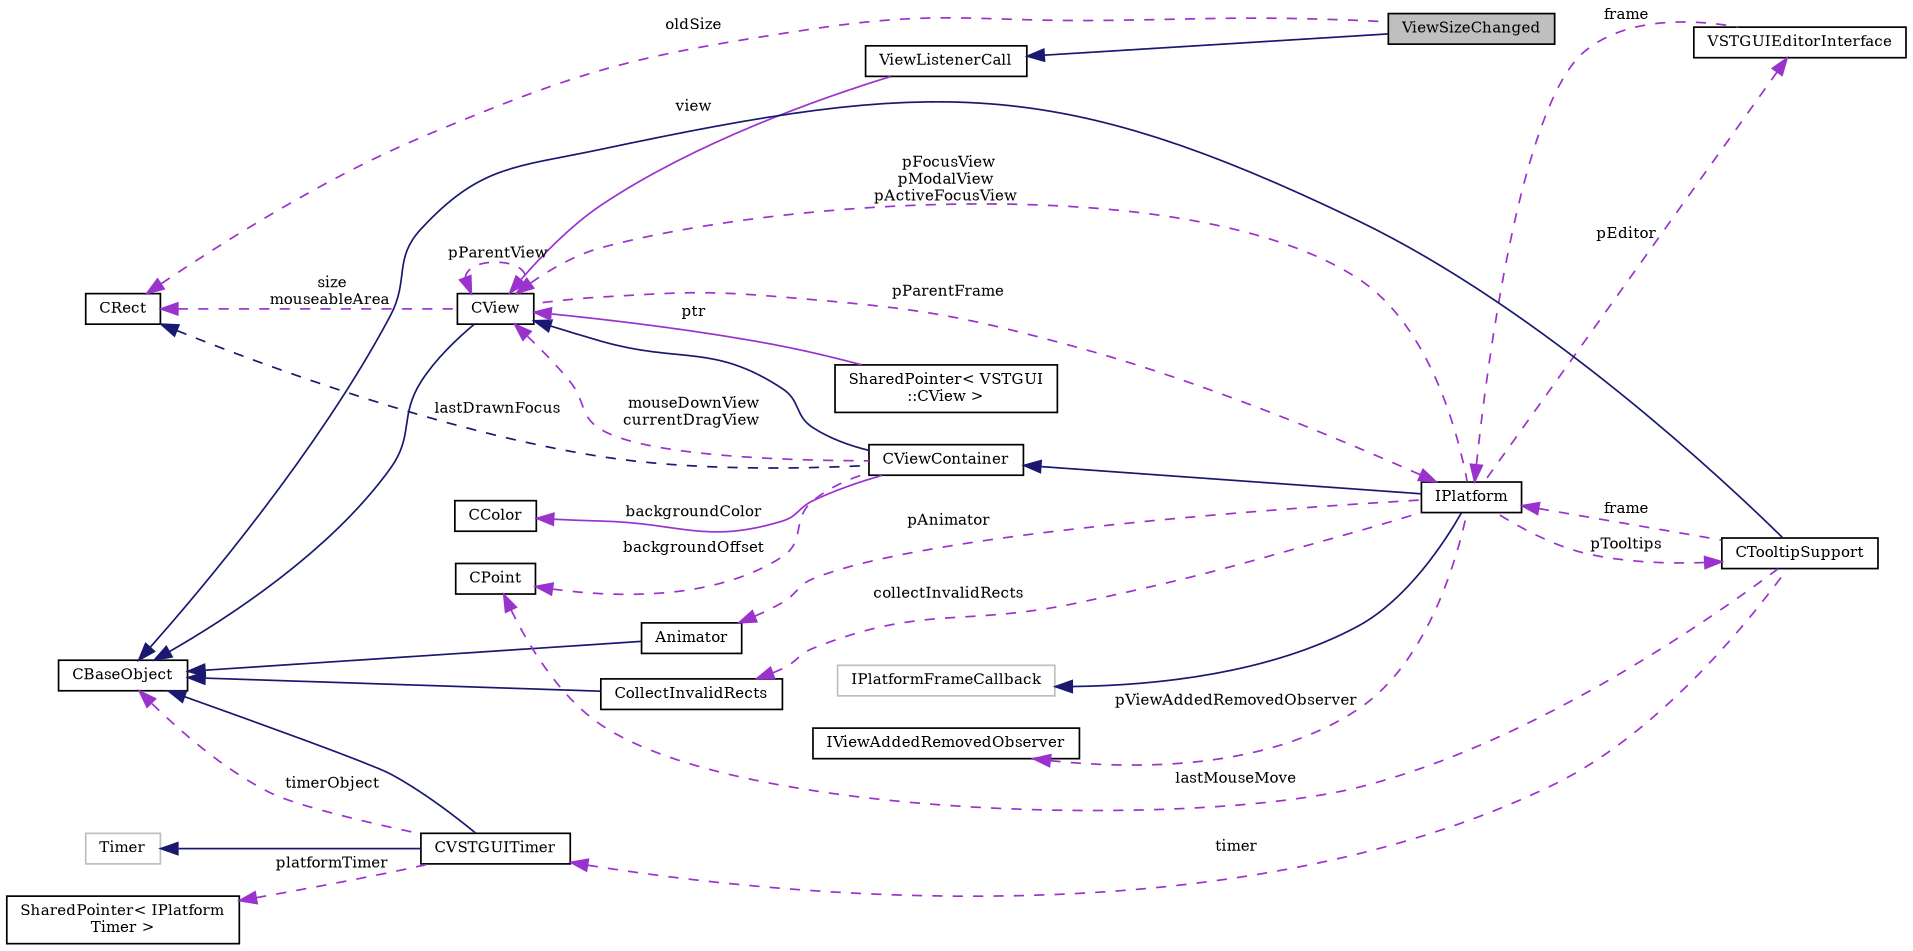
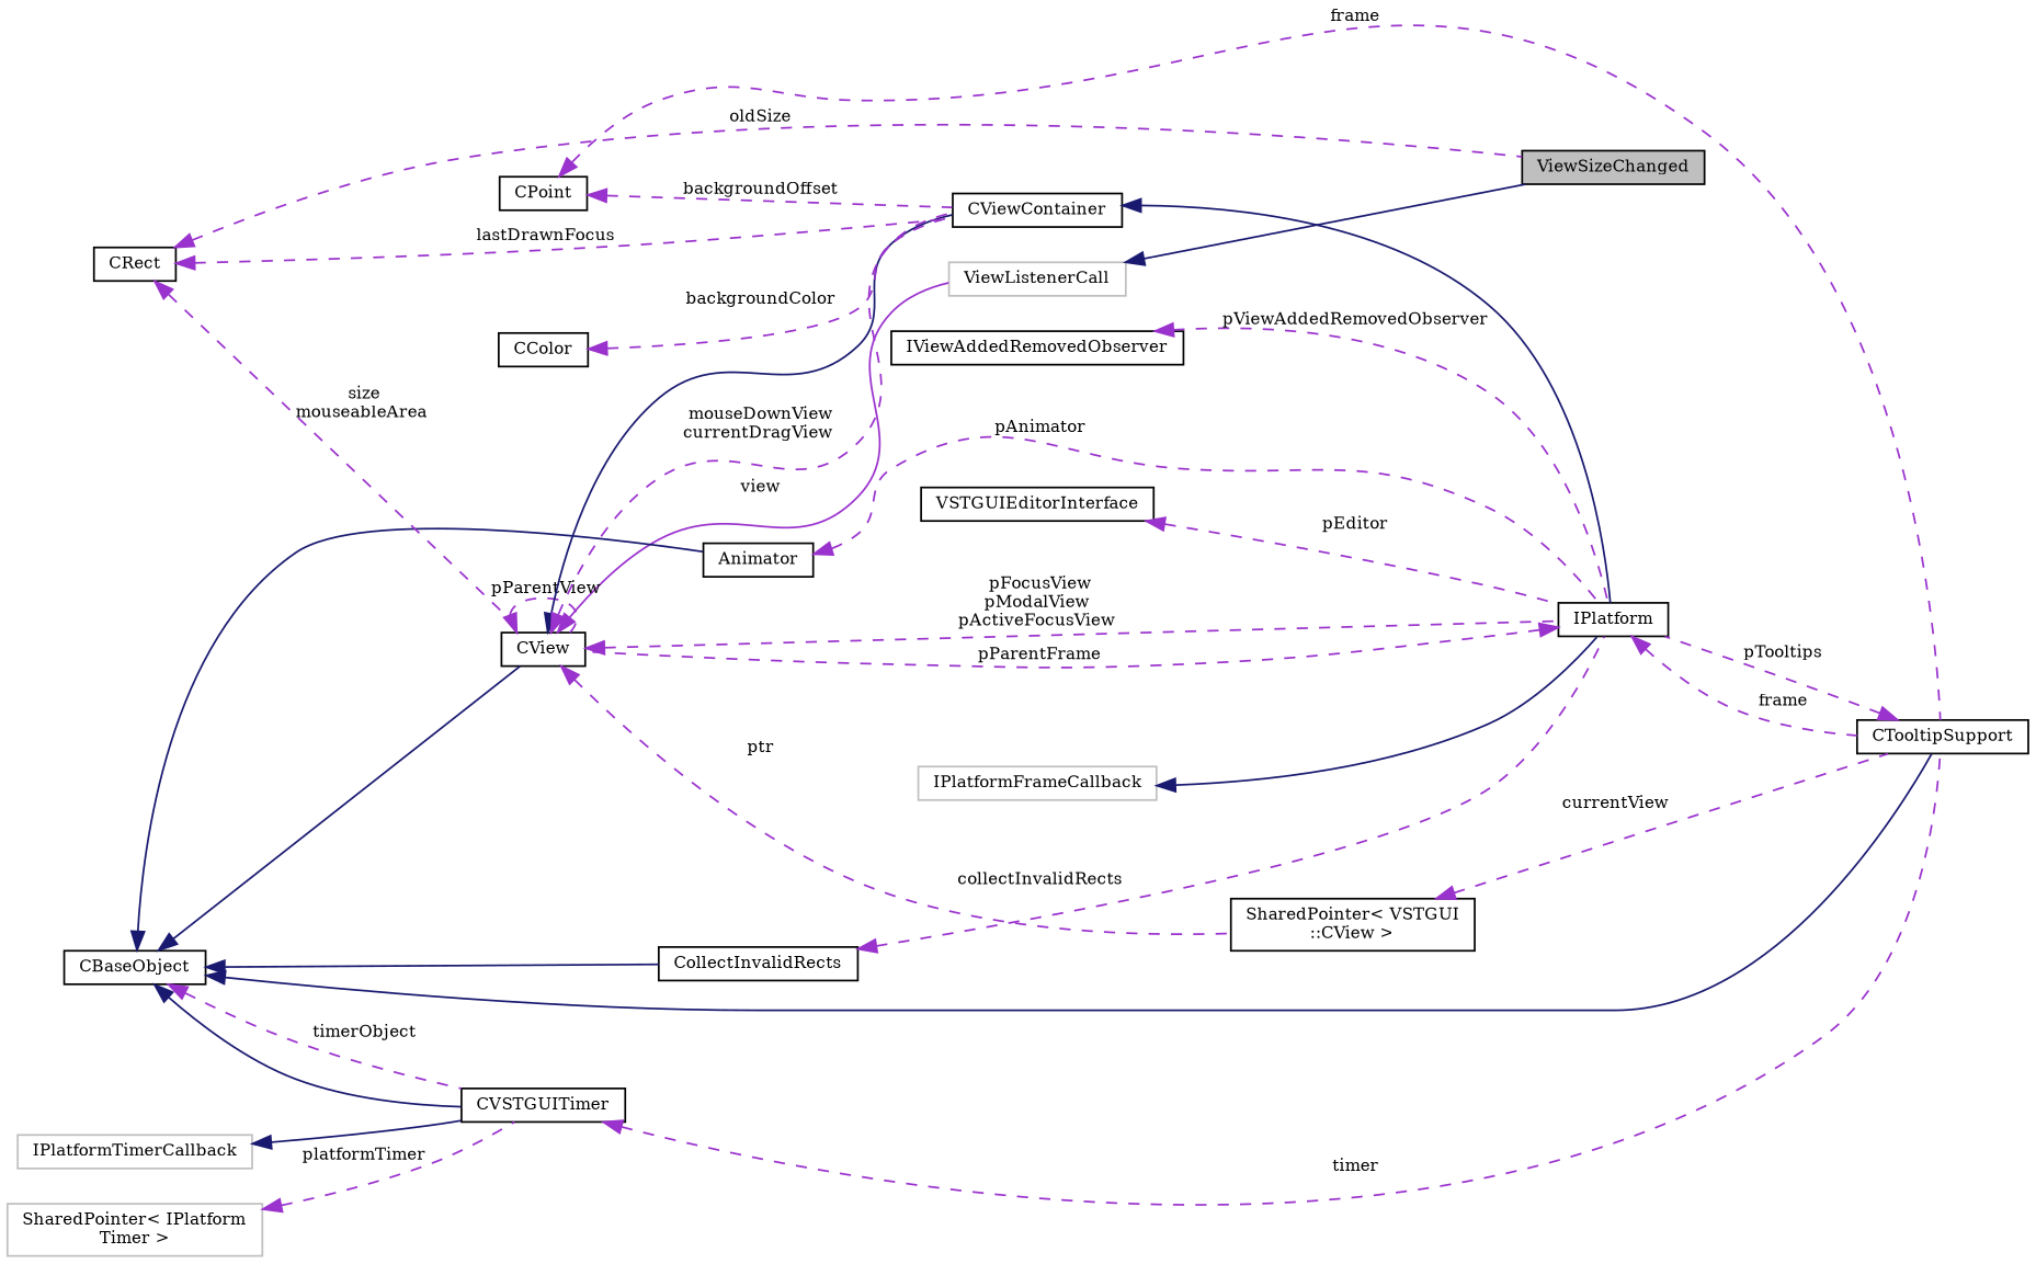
  digraph {
    fontname="DejaVu Serif"
    rankdir=LR
    node [color=black fontname="DejaVu Serif" fontsize=9 shape=record]
    edge [color=darkorchid3 dir=back fontname="DejaVu Serif" fontsize=9 labelfontname=Arial labelfontsize=9 style=dashed]
    n1 [fillcolor=grey75 fontcolor=black height=0.2 label=ViewSizeChanged style=filled width=0.4]
-   n2 [height=0.2 label=ViewListenerCall width=0.4]
+   n2 [color=grey75 height=0.2 label=ViewListenerCall width=0.4]
    n3 [height=0.2 label=CView width=0.4]
    n4 [height=0.2 label=IPlatform width=0.4]
    n5 [height=0.2 label=CViewContainer width=0.4]
    n6 [height=0.2 label="SharedPointer\< VSTGUI\l::CView \>" width=0.4]
    n7 [height=0.2 label=CTooltipSupport width=0.4]
    n8 [height=0.2 label=VSTGUIEditorInterface width=0.4]
    n9 [height=0.2 label=CBaseObject width=0.4]
    n10 [height=0.2 label=CollectInvalidRects width=0.4]
    n11 [height=0.2 label=Animator width=0.4]
    n12 [height=0.2 label=CVSTGUITimer width=0.4]
    n13 [height=0.2 label=CPoint width=0.4]
    n14 [height=0.2 label=CColor width=0.4]
    n15 [height=0.2 label=CRect width=0.4]
    n16 [color=grey75 height=0.2 label=IPlatformFrameCallback width=0.4]
    n17 [height=0.2 label=IViewAddedRemovedObserver width=0.4]
-   n18 [color=grey75 height=0.2 label=Timer width=0.4]
-   n19 [height=0.2 label="SharedPointer\< IPlatform\lTimer \>" width=0.4]
+   n18 [color=grey75 height=0.2 label=IPlatformTimerCallback width=0.4]
+   n19 [color=grey75 height=0.2 label="SharedPointer\< IPlatform\lTimer \>" width=0.4]
    n2 -> n1 [color=midnightblue style=solid]
    n3 -> n2 [label=" view" style=solid]
    n3 -> n3 [label=" pParentView"]
    n3 -> n4 [label=" pFocusView\npModalView\npActiveFocusView"]
    n3 -> n5 [color=midnightblue style=solid]
    n3 -> n5 [label=" mouseDownView\ncurrentDragView"]
-   n3 -> n6 [label=" ptr" style=solid]
+   n3 -> n6 [label=" ptr"]
    n4 -> n3 [label=" pParentFrame"]
    n4 -> n7 [label=" frame"]
-   n4 -> n8 [label=" frame"]
    n5 -> n4 [color=midnightblue style=solid]
+   n6 -> n7 [label=" currentView"]
    n7 -> n4 [label=" pTooltips"]
    n8 -> n4 [label=" pEditor"]
    n9 -> n3 [color=midnightblue style=solid]
    n9 -> n7 [color=midnightblue style=solid]
    n9 -> n10 [color=midnightblue style=solid]
    n9 -> n11 [color=midnightblue style=solid]
    n9 -> n12 [color=midnightblue style=solid]
    n9 -> n12 [label=" timerObject"]
    n10 -> n4 [label=" collectInvalidRects"]
    n11 -> n4 [label=" pAnimator"]
    n12 -> n7 [label=" timer"]
    n13 -> n5 [label=" backgroundOffset"]
-   n13 -> n7 [label=" lastMouseMove"]
-   n14 -> n5 [label=" backgroundColor" style=solid]
+   n13 -> n7 [label=" frame"]
+   n14 -> n5 [label=" backgroundColor"]
    n15 -> n1 [label=" oldSize"]
    n15 -> n3 [label=" size\nmouseableArea"]
-   n15 -> n5 [color=midnightblue label=" lastDrawnFocus"]
+   n15 -> n5 [label=" lastDrawnFocus"]
    n16 -> n4 [color=midnightblue style=solid]
    n17 -> n4 [label=" pViewAddedRemovedObserver"]
    n18 -> n12 [color=midnightblue style=solid]
    n19 -> n12 [label=" platformTimer"]
  }
